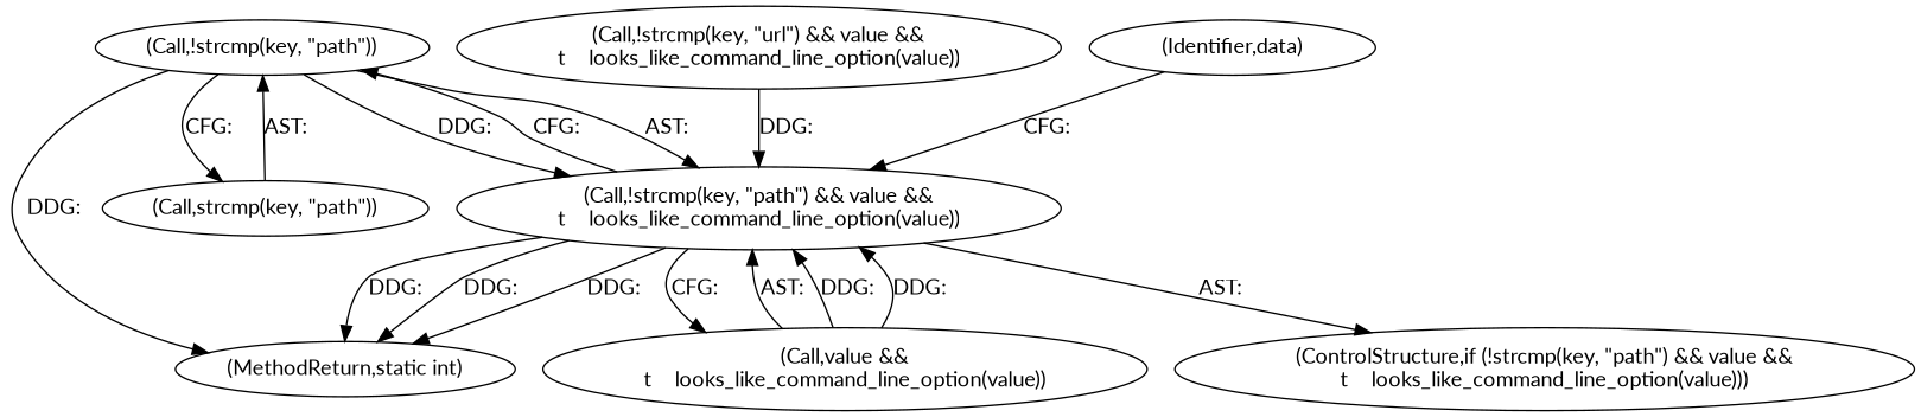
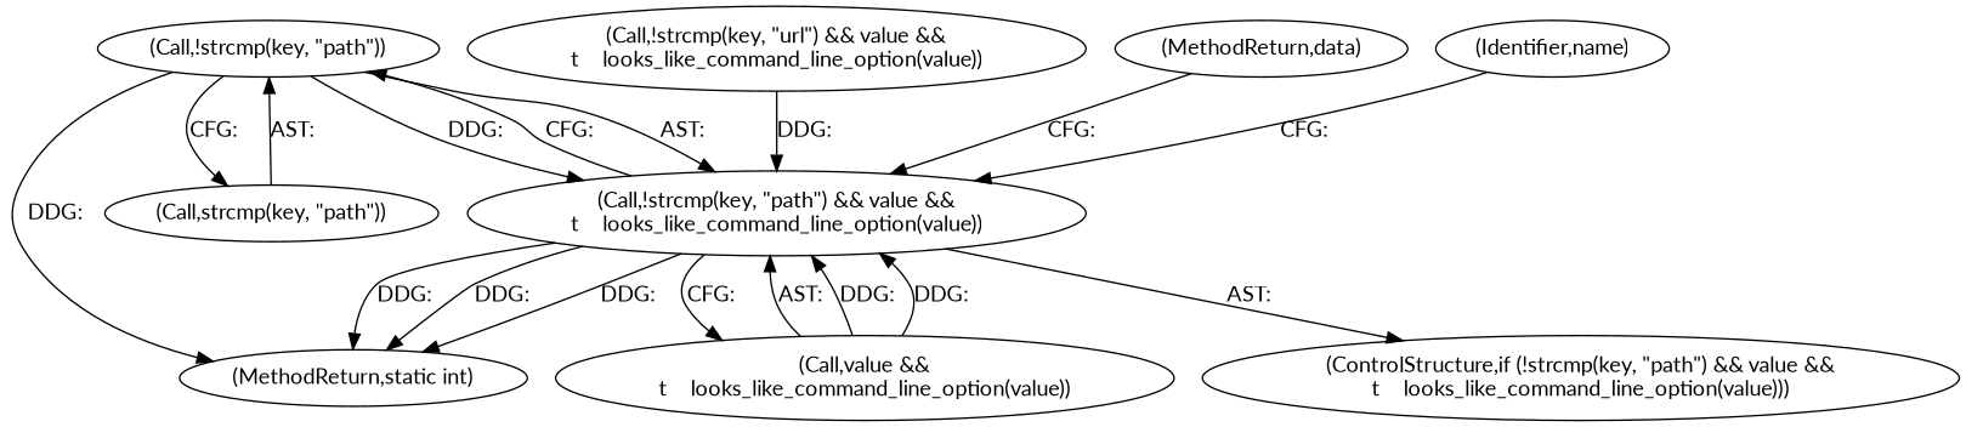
  digraph {
    fontname=Lato
    node [fontname=Lato]
    edge [fontname=Lato]
    n1 [label="(Call,!strcmp(key, \"path\"))"]
    n2 [label="(Call,!strcmp(key, \"path\") && value &&\n\t    looks_like_command_line_option(value))"]
    n3 [label="(Call,strcmp(key, \"path\"))"]
    n4 [label="(MethodReturn,static int)"]
    n5 [label="(Call,value &&\n\t    looks_like_command_line_option(value))"]
    n6 [label="(ControlStructure,if (!strcmp(key, \"path\") && value &&\n\t    looks_like_command_line_option(value)))"]
    n7 [label="(Call,!strcmp(key, \"url\") && value &&\n\t    looks_like_command_line_option(value))"]
-   n8 [label="(Identifier,data)"]
+   n8 [label="(MethodReturn,data)"]
+   n9 [label="(Identifier,name)"]
    n1 -> n2 [label="AST: "]
    n1 -> n2 [label="DDG: "]
    n1 -> n3 [label="CFG: "]
    n1 -> n4 [label="DDG: "]
    n2 -> n1 [label="CFG: "]
    n2 -> n4 [label="DDG: "]
    n2 -> n4 [label="DDG: "]
    n2 -> n4 [label="DDG: "]
    n2 -> n5 [label="CFG: "]
    n2 -> n6 [label="AST: "]
    n3 -> n1 [label="AST: "]
    n5 -> n2 [label="AST: "]
    n5 -> n2 [label="DDG: "]
    n5 -> n2 [label="DDG: "]
    n7 -> n2 [label="DDG: "]
    n8 -> n2 [label="CFG: "]
+   n9 -> n2 [label="CFG: "]
  }
